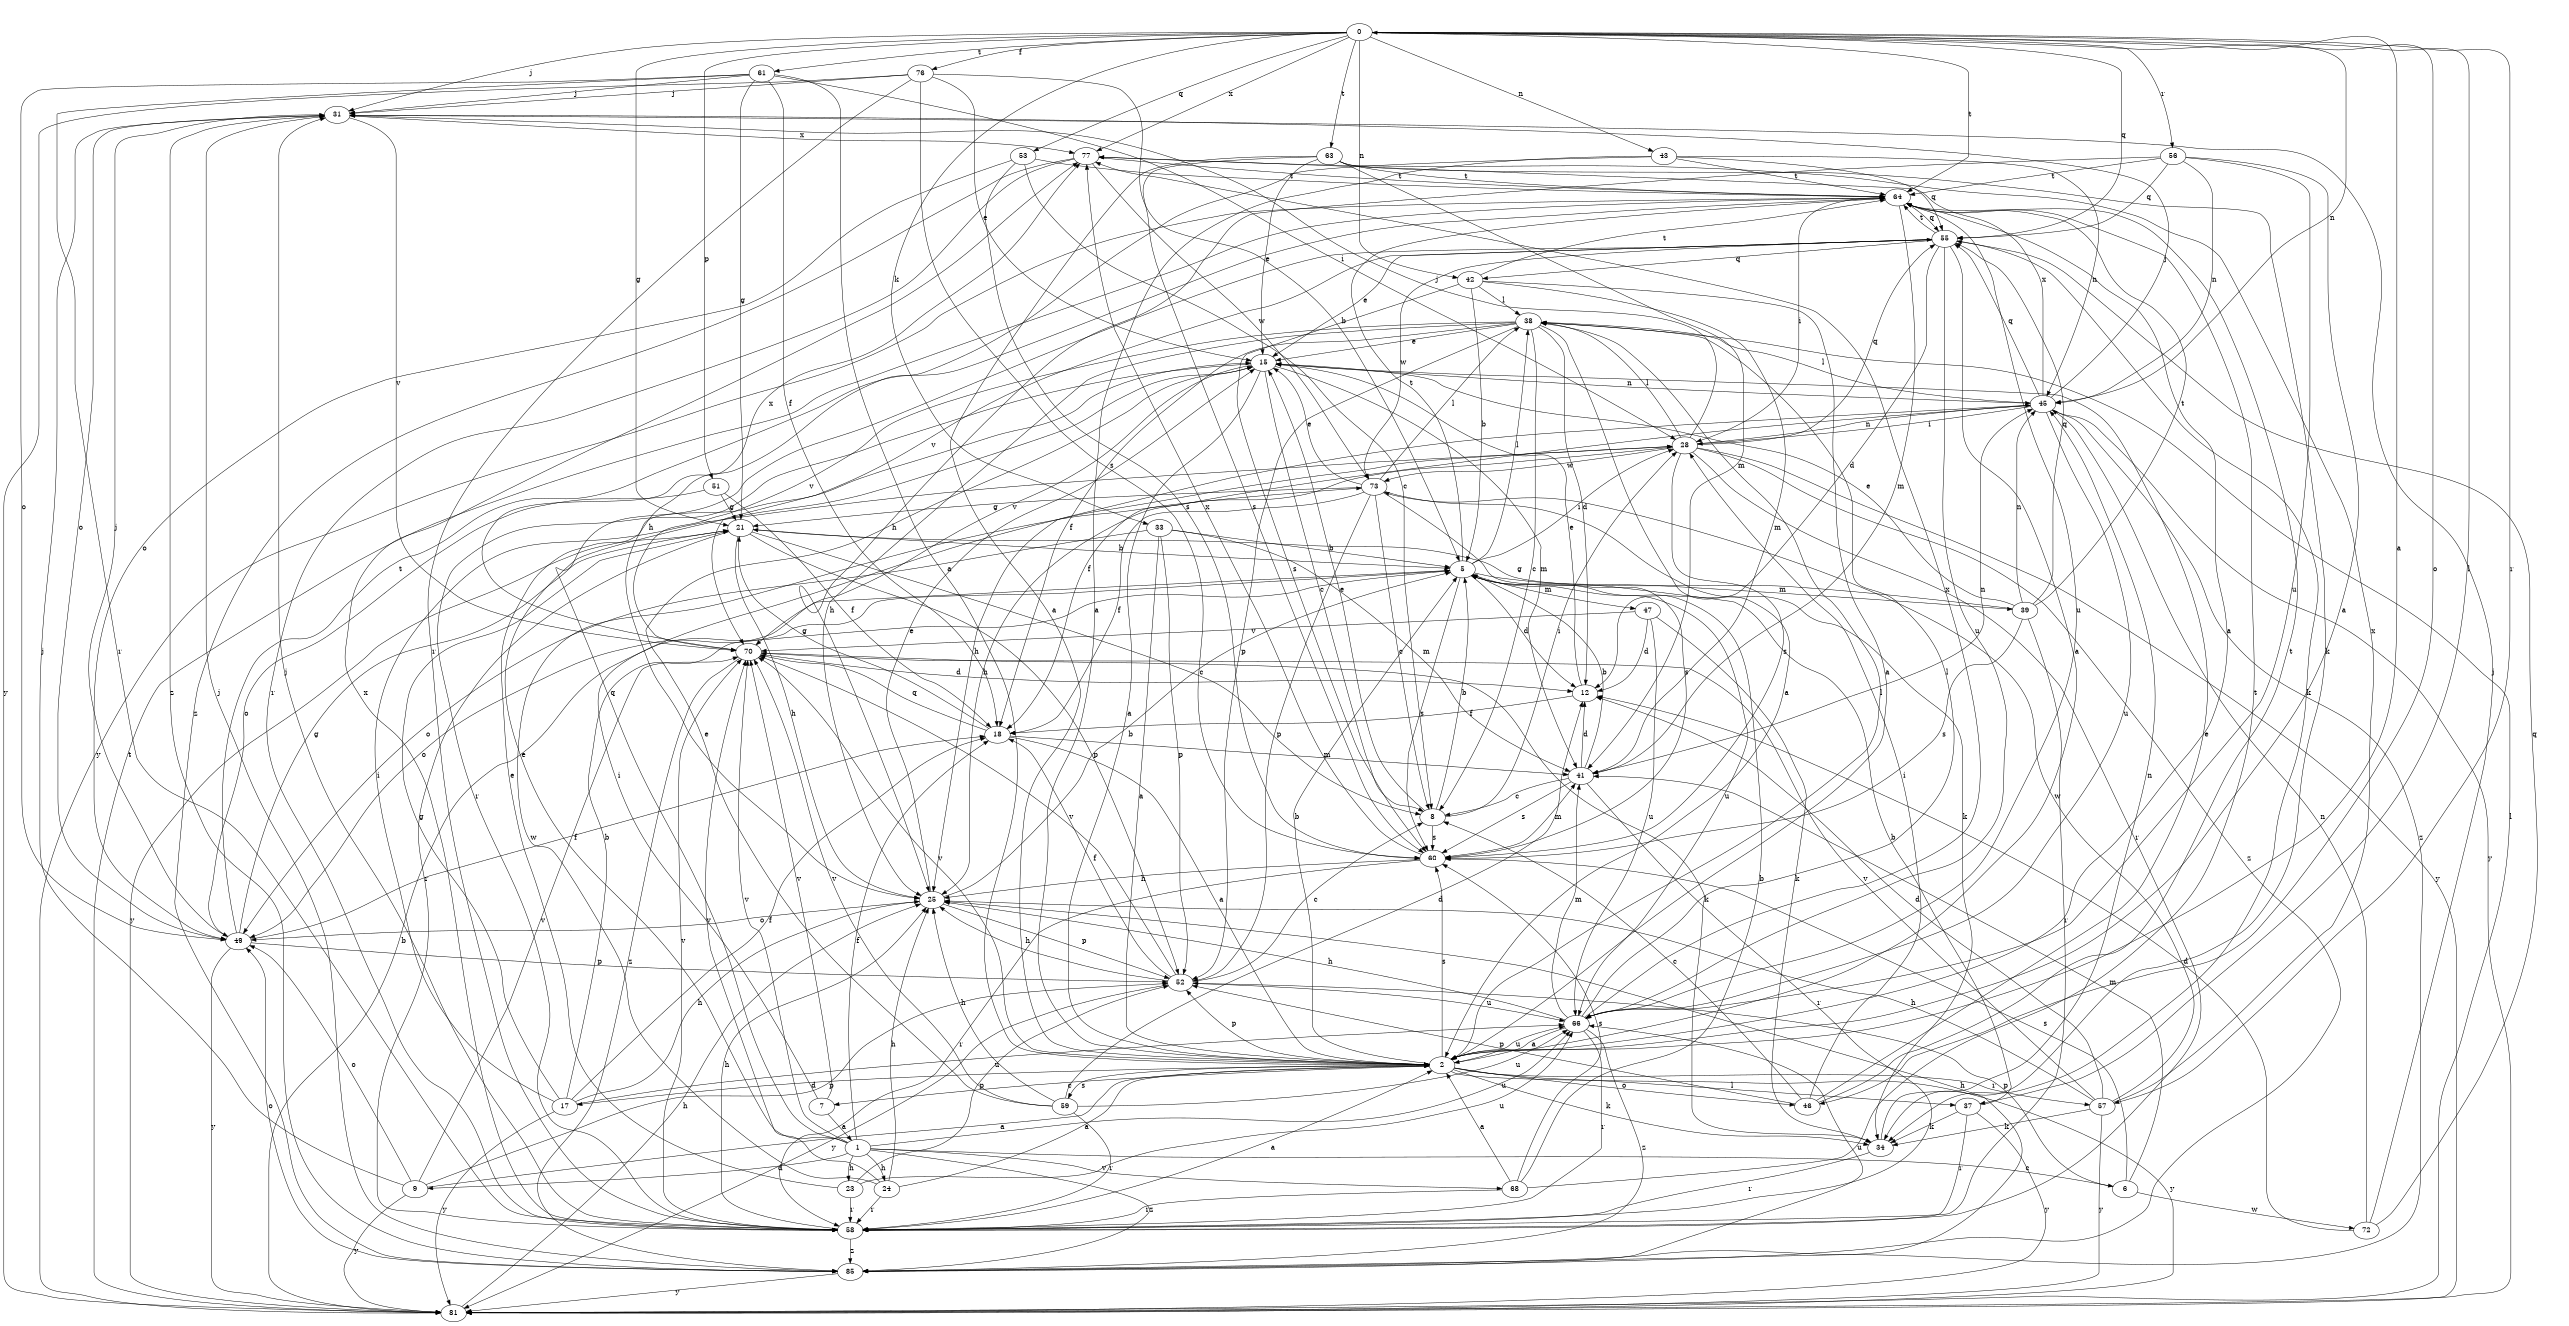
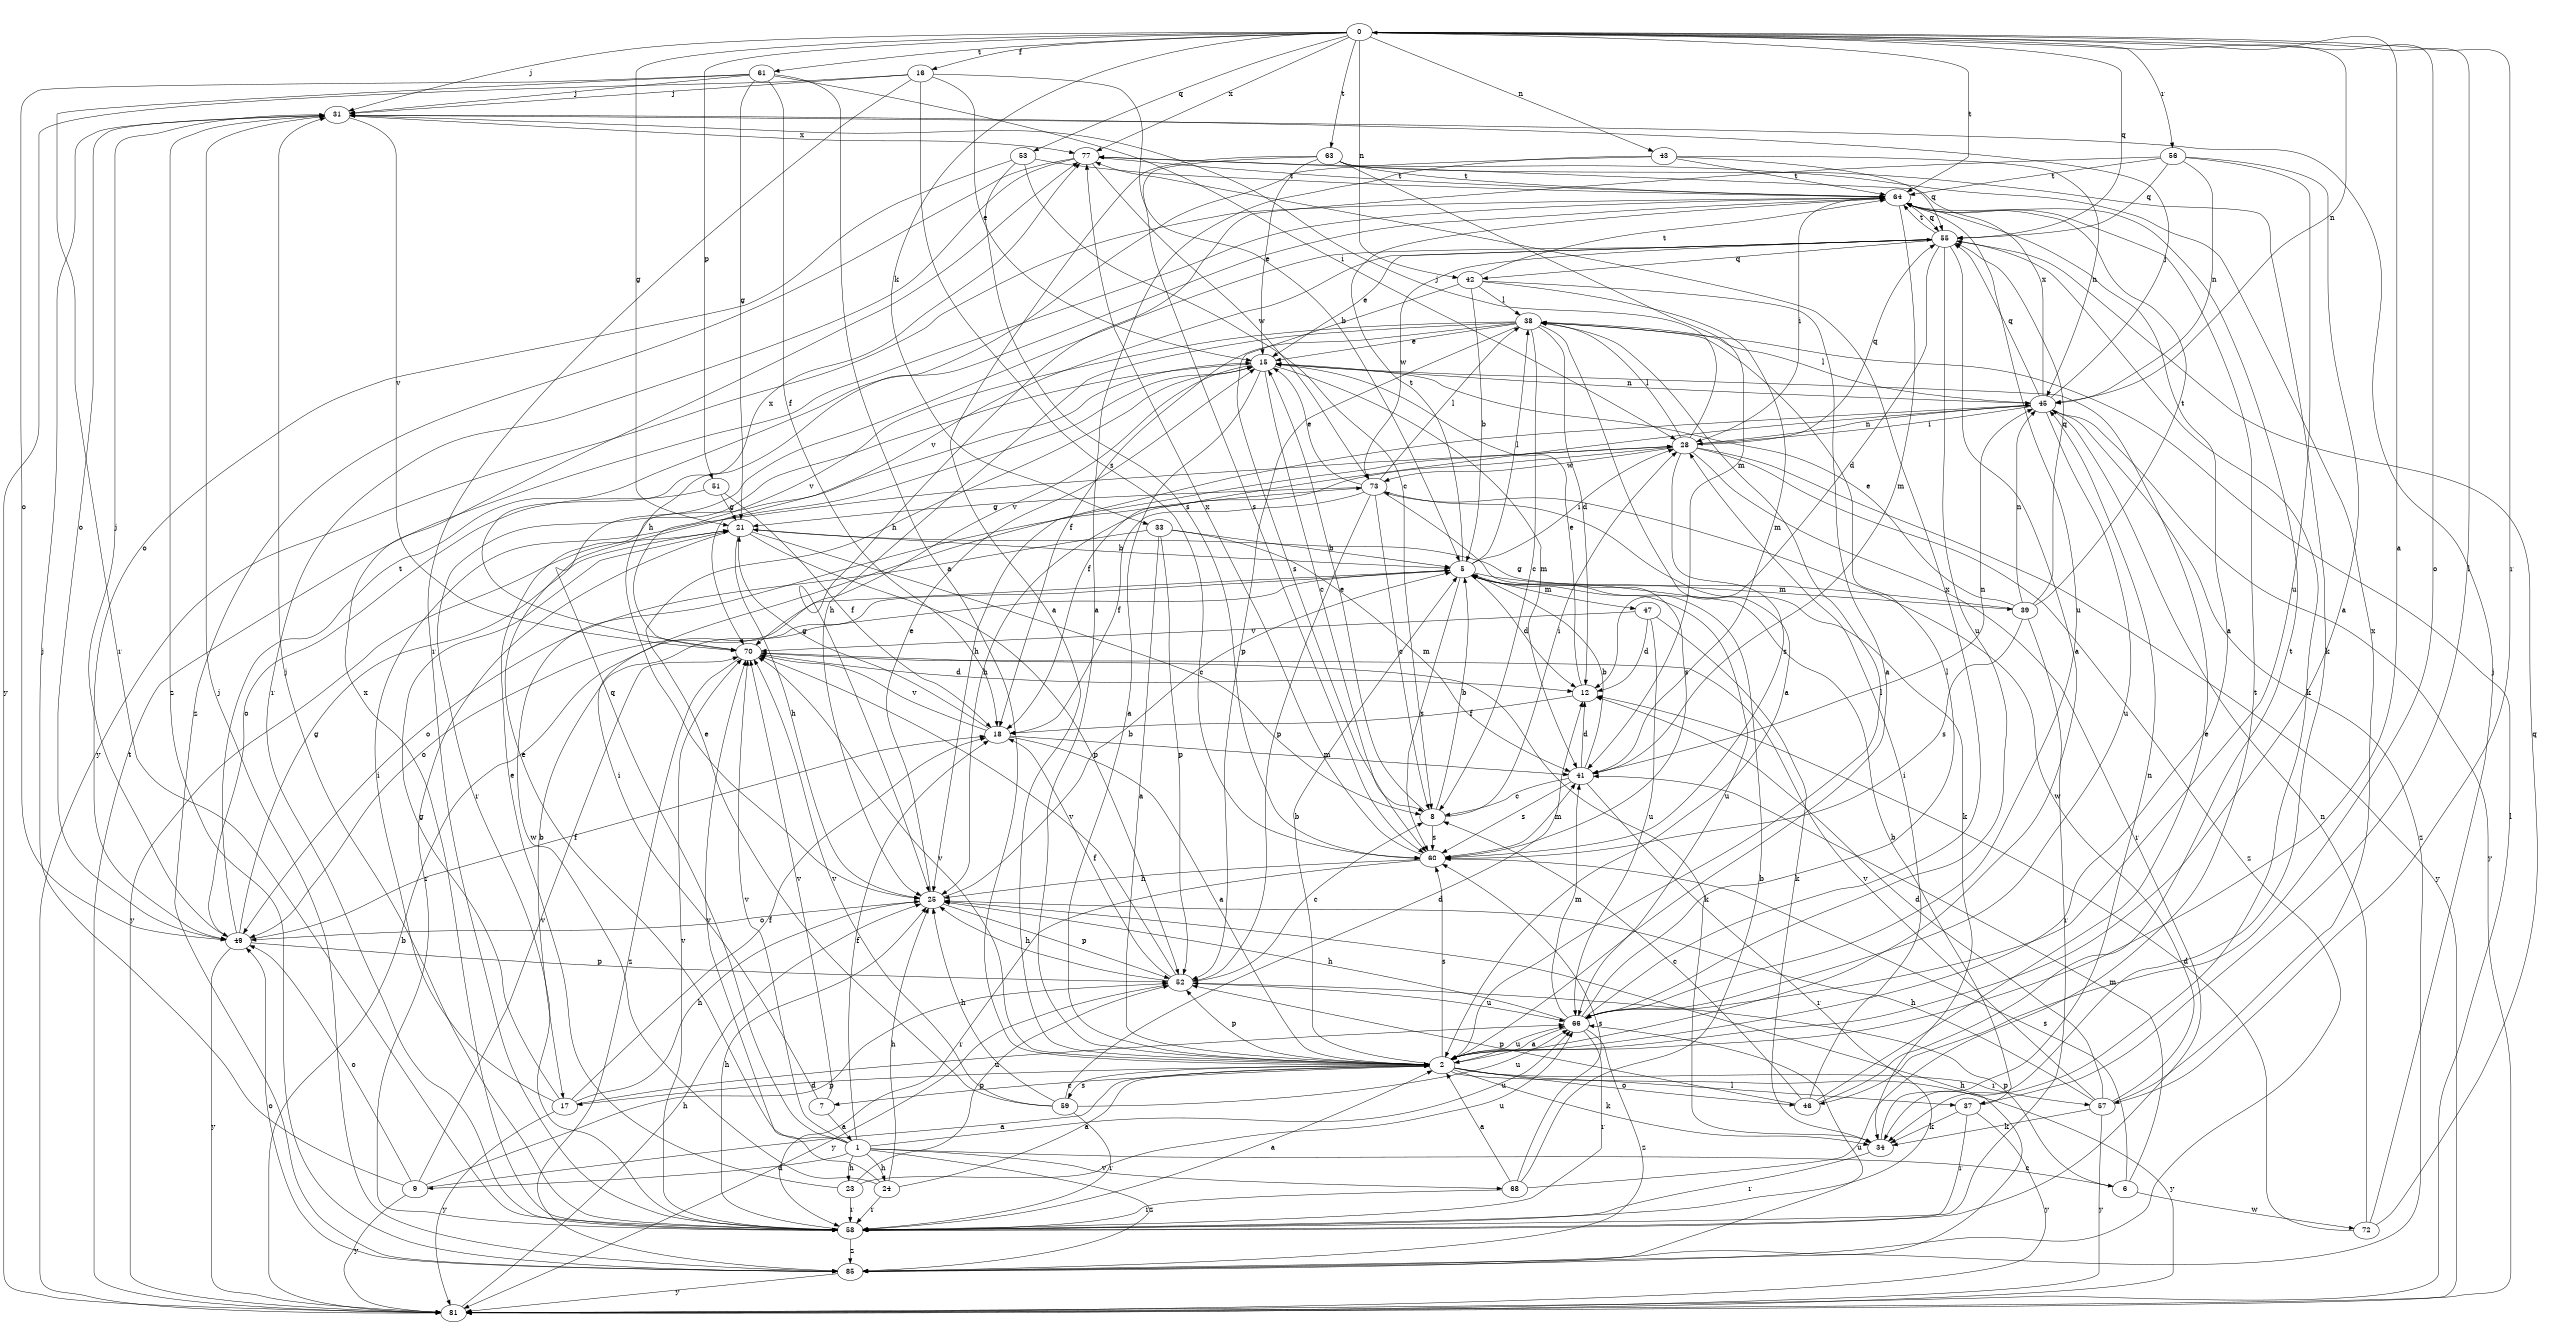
  strict digraph {
    0
-   16 [label=76]
+   16
    21
    31
    33
    37
    42
    43
    45
    46
    51
    53
    55
    56
    57
    61
    63
    64
    77
    15
    5
    60
    81
    58
    52
    8
    25
    70
    85
    49
    2
    41
    34
    38
    18
    66
    28
    12
    73
    1
    6
    9
    23
    24
    68
    72
    7
    n48 [label=17]
    59
    39
    n51 [label=47]
    0 -> 16 [label=f]
    0 -> 21 [label=g]
    0 -> 31 [label=j]
    0 -> 33 [label=k]
    0 -> 37 [label=l]
    0 -> 42 [label=n]
    0 -> 43 [label=n]
    0 -> 45 [label=n]
    0 -> 46 [label=o]
    0 -> 51 [label=p]
    0 -> 53 [label=q]
    0 -> 55 [label=q]
    0 -> 56 [label=r]
    0 -> 57 [label=r]
    0 -> 61 [label=t]
    0 -> 63 [label=t]
    0 -> 64 [label=t]
    0 -> 77 [label=x]
    16 -> 31 [label=j]
    16 -> 15 [label=e]
    16 -> 5 [label=b]
    16 -> 60 [label=s]
    16 -> 81 [label=y]
    16 -> 58 [label=r]
    21 -> 5 [label=b]
    21 -> 81 [label=y]
    21 -> 58 [label=r]
    21 -> 52 [label=p]
    21 -> 8 [label=c]
    21 -> 25 [label=h]
    31 -> 77 [label=x]
    31 -> 70 [label=v]
    31 -> 85 [label=z]
    31 -> 49 [label=o]
    33 -> 5 [label=b]
    33 -> 52 [label=p]
    33 -> 49 [label=o]
    33 -> 2 [label=a]
    33 -> 41 [label=m]
    37 -> 5 [label=b]
    37 -> 81 [label=y]
    37 -> 58 [label=r]
    37 -> 34 [label=k]
    42 -> 64 [label=t]
    42 -> 5 [label=b]
    42 -> 60 [label=s]
    42 -> 2 [label=a]
    42 -> 41 [label=m]
    42 -> 38 [label=l]
    43 -> 45 [label=n]
    43 -> 55 [label=q]
    43 -> 64 [label=t]
    43 -> 25 [label=h]
    43 -> 2 [label=a]
    45 -> 31 [label=j]
    45 -> 55 [label=q]
    45 -> 77 [label=x]
    45 -> 81 [label=y]
    45 -> 25 [label=h]
    45 -> 85 [label=z]
    45 -> 38 [label=l]
    45 -> 18 [label=f]
    45 -> 66 [label=u]
    45 -> 28 [label=i]
    46 -> 64 [label=t]
    46 -> 15 [label=e]
    46 -> 52 [label=p]
    46 -> 8 [label=c]
    46 -> 28 [label=i]
    51 -> 21 [label=g]
    51 -> 49 [label=o]
    51 -> 18 [label=f]
    53 -> 64 [label=t]
    53 -> 60 [label=s]
    53 -> 8 [label=c]
    53 -> 49 [label=o]
    55 -> 42 [label=q]
    55 -> 64 [label=t]
    55 -> 15 [label=e]
    55 -> 70 [label=v]
    55 -> 2 [label=a]
    55 -> 34 [label=k]
    55 -> 66 [label=u]
    55 -> 12 [label=d]
    55 -> 73 [label=w]
    56 -> 45 [label=n]
    56 -> 55 [label=q]
    56 -> 64 [label=t]
    56 -> 25 [label=h]
    56 -> 2 [label=a]
    56 -> 66 [label=u]
    57 -> 77 [label=x]
    57 -> 81 [label=y]
    57 -> 25 [label=h]
    57 -> 70 [label=v]
    57 -> 34 [label=k]
    57 -> 12 [label=d]
    57 -> 73 [label=w]
    61 -> 21 [label=g]
    61 -> 31 [label=j]
    61 -> 58 [label=r]
    61 -> 49 [label=o]
    61 -> 2 [label=a]
    61 -> 18 [label=f]
    61 -> 28 [label=i]
    63 -> 64 [label=t]
    63 -> 15 [label=e]
    63 -> 60 [label=s]
    63 -> 2 [label=a]
    63 -> 41 [label=m]
    63 -> 34 [label=k]
    64 -> 55 [label=q]
    64 -> 81 [label=y]
    64 -> 2 [label=a]
    64 -> 41 [label=m]
    64 -> 66 [label=u]
    64 -> 28 [label=i]
    77 -> 64 [label=t]
    77 -> 58 [label=r]
    77 -> 85 [label=z]
    77 -> 73 [label=w]
    15 -> 45 [label=n]
    15 -> 58 [label=r]
    15 -> 8 [label=c]
    15 -> 70 [label=v]
    15 -> 2 [label=a]
    15 -> 41 [label=m]
    5 -> 64 [label=t]
    5 -> 60 [label=s]
    5 -> 49 [label=o]
    5 -> 38 [label=l]
    5 -> 66 [label=u]
    5 -> 28 [label=i]
    5 -> 12 [label=d]
    5 -> 39 [label=m]
    5 -> n51 [label=m]
    60 -> 77 [label=x]
    60 -> 58 [label=r]
    60 -> 25 [label=h]
    60 -> 41 [label=m]
    81 -> 64 [label=t]
    81 -> 5 [label=b]
    81 -> 25 [label=h]
    81 -> 38 [label=l]
    58 -> 31 [label=j]
    58 -> 77 [label=x]
    58 -> 25 [label=h]
    58 -> 70 [label=v]
    58 -> 85 [label=z]
    58 -> 2 [label=a]
    52 -> 81 [label=y]
    52 -> 8 [label=c]
    52 -> 25 [label=h]
    52 -> 70 [label=v]
    52 -> 18 [label=f]
    52 -> 66 [label=u]
    8 -> 15 [label=e]
    8 -> 5 [label=b]
    8 -> 60 [label=s]
    8 -> 28 [label=i]
    25 -> 15 [label=e]
    25 -> 5 [label=b]
    25 -> 52 [label=p]
    25 -> 49 [label=o]
    70 -> 77 [label=x]
    70 -> 85 [label=z]
    70 -> 34 [label=k]
    70 -> 12 [label=d]
    85 -> 31 [label=j]
    85 -> 81 [label=y]
    85 -> 25 [label=h]
    85 -> 49 [label=o]
    85 -> 66 [label=u]
    49 -> 21 [label=g]
    49 -> 31 [label=j]
    49 -> 64 [label=t]
    49 -> 81 [label=y]
    49 -> 52 [label=p]
    49 -> 18 [label=f]
    2 -> 0 [label=a]
    2 -> 37 [label=l]
    2 -> 46 [label=o]
    2 -> 57 [label=r]
    2 -> 5 [label=b]
    2 -> 60 [label=s]
    2 -> 81 [label=y]
    2 -> 52 [label=p]
    2 -> 70 [label=v]
    2 -> 34 [label=k]
    2 -> 38 [label=l]
    2 -> 66 [label=u]
    2 -> 7 [label=c]
    2 -> n48 [label=d]
    2 -> 59 [label=s]
    41 -> 45 [label=n]
    41 -> 5 [label=b]
    41 -> 60 [label=s]
    41 -> 58 [label=r]
    41 -> 8 [label=c]
    41 -> 12 [label=d]
    34 -> 45 [label=n]
    34 -> 58 [label=r]
    38 -> 15 [label=e]
    38 -> 52 [label=p]
    38 -> 8 [label=c]
    38 -> 25 [label=h]
    38 -> 70 [label=v]
    38 -> 2 [label=a]
    38 -> 18 [label=f]
    38 -> 12 [label=d]
    18 -> 21 [label=g]
-   18 -> 70 [label=q]
+   18 -> 70 [label=v]
    18 -> 2 [label=a]
    18 -> 41 [label=m]
    66 -> 77 [label=x]
    66 -> 58 [label=r]
    66 -> 25 [label=h]
    66 -> 85 [label=z]
    66 -> 2 [label=a]
    66 -> 41 [label=m]
    66 -> 38 [label=l]
    28 -> 31 [label=j]
    28 -> 45 [label=n]
    28 -> 55 [label=q]
    28 -> 60 [label=s]
    28 -> 81 [label=y]
    28 -> 58 [label=r]
    28 -> 25 [label=h]
    28 -> 85 [label=z]
    28 -> 38 [label=l]
    28 -> 73 [label=w]
    12 -> 15 [label=e]
    12 -> 18 [label=f]
    73 -> 21 [label=g]
    73 -> 15 [label=e]
    73 -> 60 [label=s]
    73 -> 52 [label=p]
    73 -> 8 [label=c]
    73 -> 34 [label=k]
    73 -> 38 [label=l]
    73 -> 18 [label=f]
    1 -> 55 [label=q]
    1 -> 15 [label=e]
    1 -> 70 [label=v]
    1 -> 85 [label=z]
    1 -> 18 [label=f]
    1 -> 66 [label=u]
    1 -> 6 [label=c]
    1 -> 9 [label=d]
    1 -> 23 [label=h]
    1 -> 24 [label=h]
    1 -> 68 [label=v]
    6 -> 60 [label=s]
    6 -> 52 [label=p]
    6 -> 41 [label=m]
    6 -> 72 [label=w]
    9 -> 31 [label=j]
    9 -> 81 [label=y]
    9 -> 52 [label=p]
    9 -> 70 [label=v]
    9 -> 49 [label=o]
    9 -> 2 [label=a]
    23 -> 15 [label=e]
    23 -> 58 [label=r]
    23 -> 52 [label=p]
    23 -> 66 [label=u]
    24 -> 58 [label=r]
    24 -> 25 [label=h]
    24 -> 70 [label=v]
    24 -> 2 [label=a]
    24 -> 73 [label=w]
    68 -> 64 [label=t]
    68 -> 5 [label=b]
    68 -> 60 [label=s]
    68 -> 58 [label=r]
    68 -> 2 [label=a]
    72 -> 31 [label=j]
    72 -> 45 [label=n]
    72 -> 55 [label=q]
    72 -> 12 [label=d]
    7 -> 70 [label=v]
    7 -> 28 [label=i]
    7 -> 1 [label=a]
    n48 -> 21 [label=g]
-   n48 -> 5 [label=b]
+   5 -> n48 [label=b]
    n48 -> 81 [label=y]
    n48 -> 25 [label=h]
    n48 -> 18 [label=f]
    n48 -> 66 [label=u]
    n48 -> 28 [label=i]
    59 -> 15 [label=e]
    59 -> 58 [label=r]
    59 -> 25 [label=h]
    59 -> 70 [label=v]
    59 -> 66 [label=u]
    59 -> 12 [label=d]
    39 -> 21 [label=g]
    39 -> 45 [label=n]
    39 -> 55 [label=q]
    39 -> 64 [label=t]
    39 -> 15 [label=e]
    39 -> 60 [label=s]
    39 -> 58 [label=r]
    n51 -> 70 [label=v]
    n51 -> 34 [label=k]
    n51 -> 66 [label=u]
    n51 -> 12 [label=d]
  }
